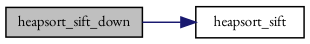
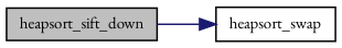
  digraph {
    rankdir=LR
    fontname="EB Garamond"
    node [color=black fontname="EB Garamond" fontsize=10 shape=record style=filled]
    n1 [fillcolor=grey75 fontcolor=black height=0.2 label=heapsort_sift_down width=0.4]
-   n2 [fillcolor=white height=0.2 label=heapsort_sift width=0.4]
+   n2 [fillcolor=white height=0.2 label=heapsort_swap width=0.4]
    n1 -> n2 [color=midnightblue fontname="EB Garamond" fontsize=10 labelfontname=Helvetica labelfontsize=10 style=solid]
  }
